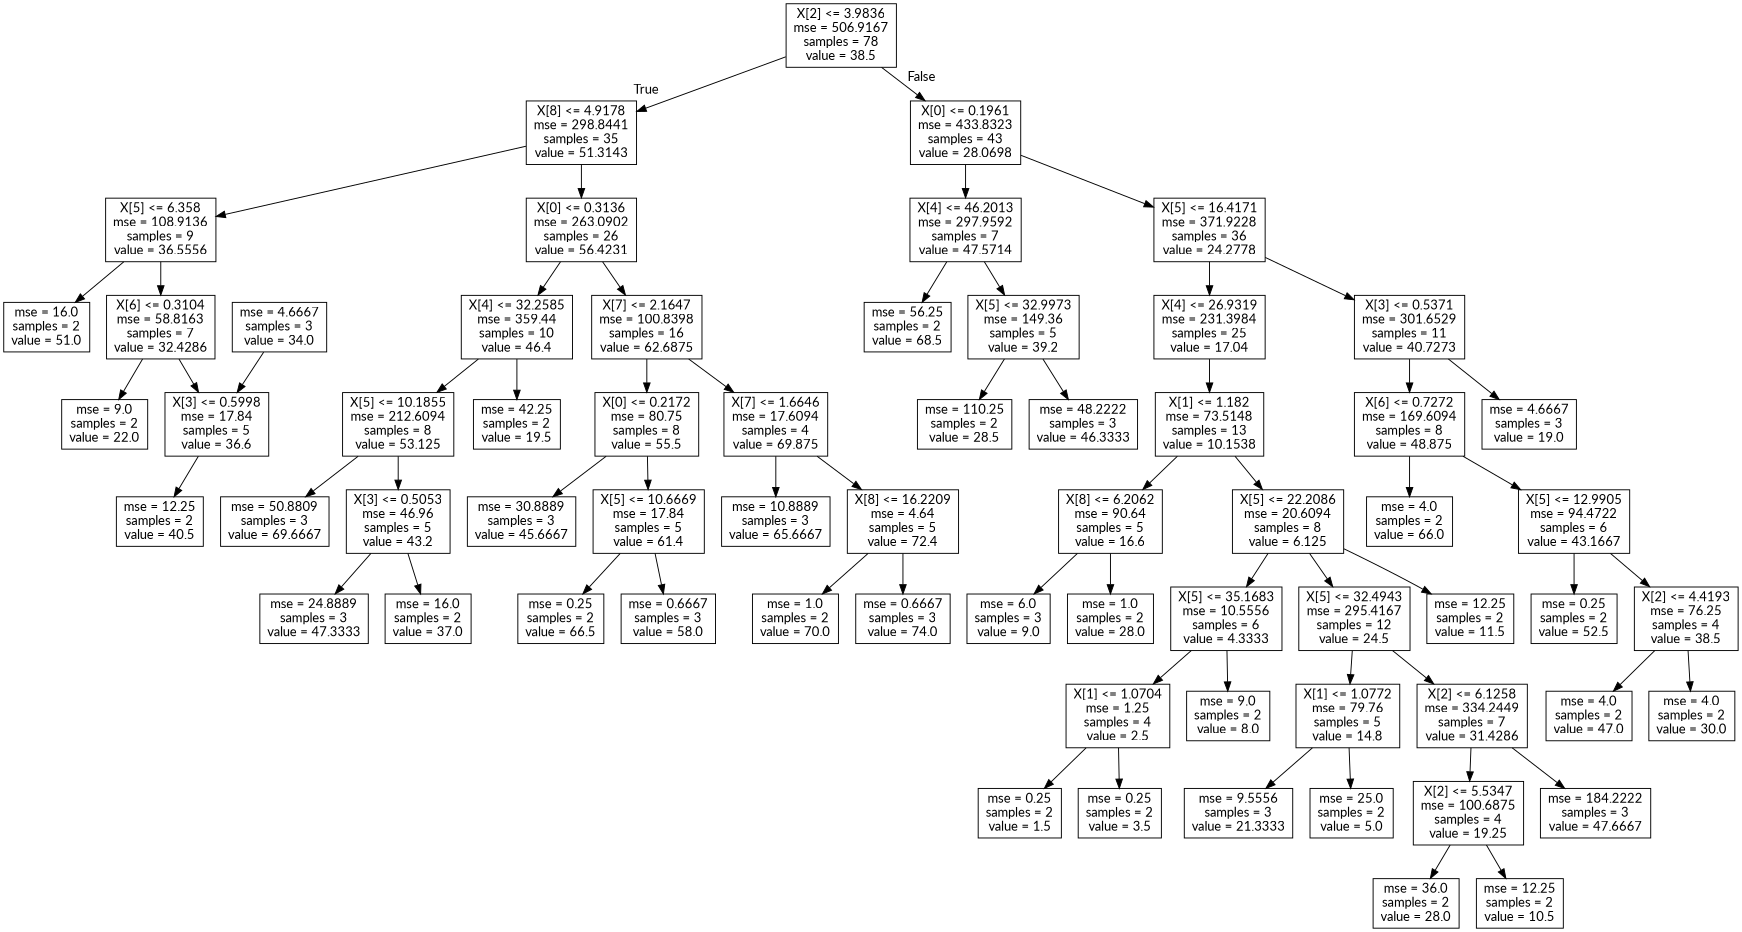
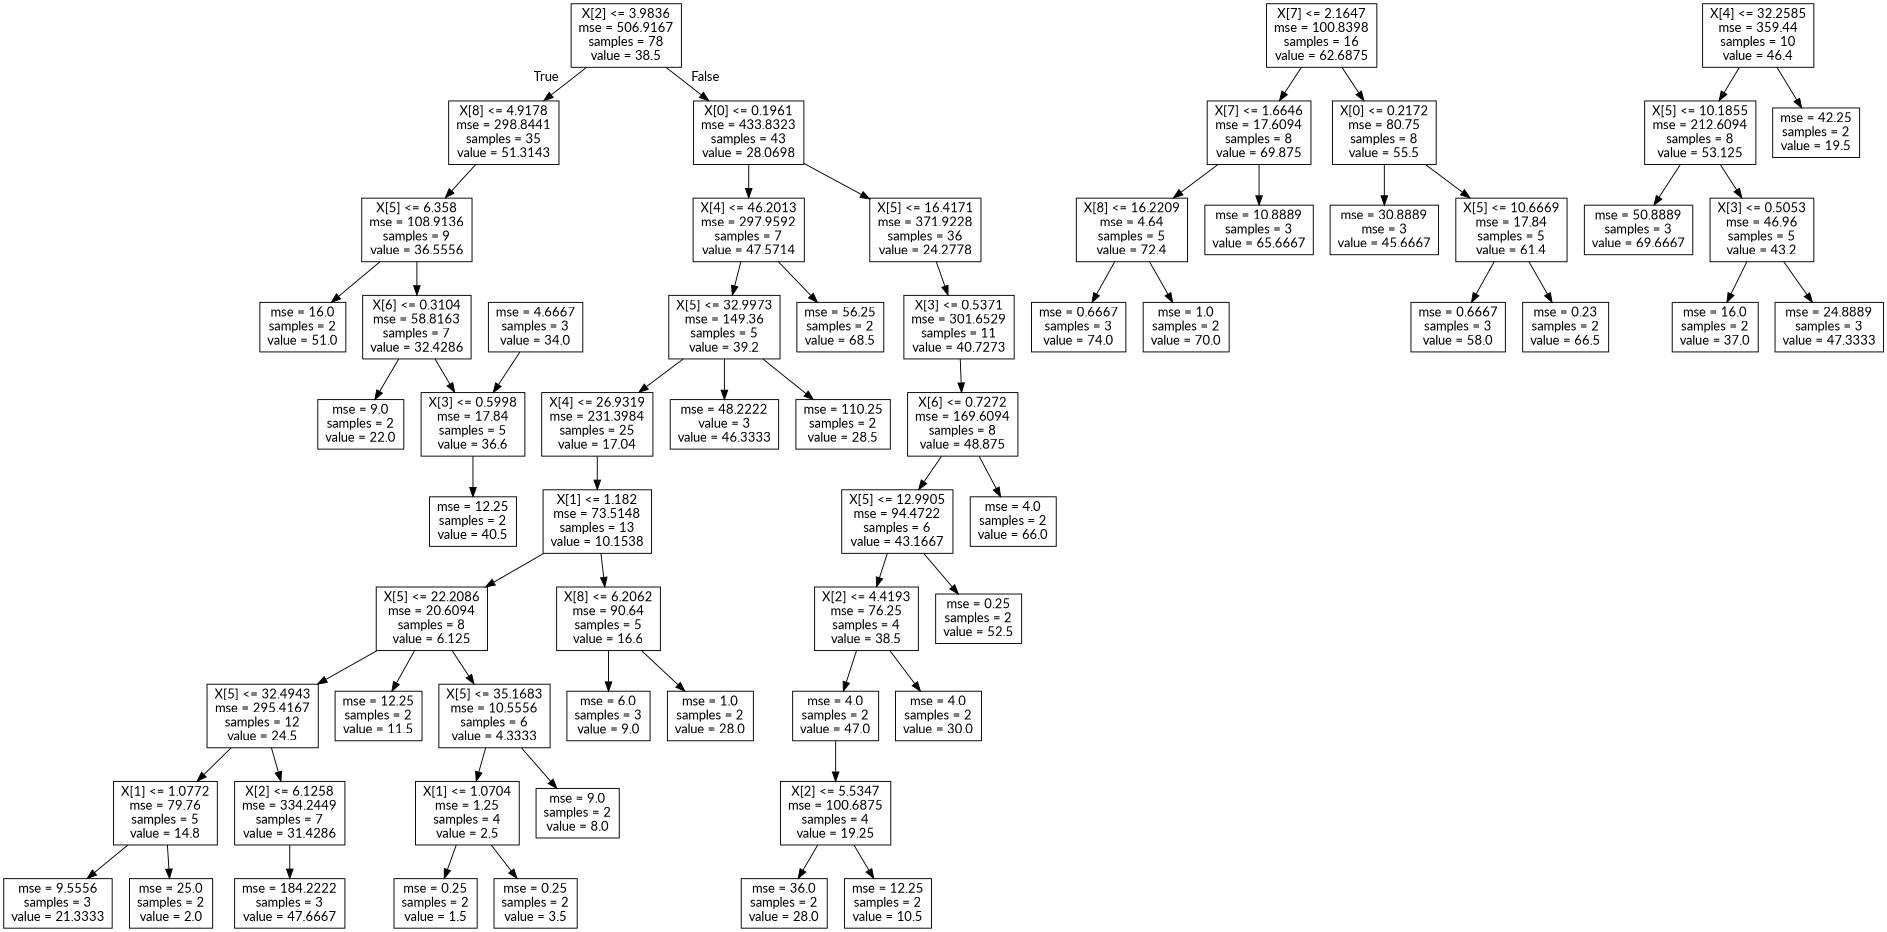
  digraph {
    fontname=Lato
    node [fontname=Lato shape=box]
    edge [fontname=Lato]
    n1 [label="X[2] <= 3.9836\nmse = 506.9167\nsamples = 78\nvalue = 38.5"]
    n2 [label="X[8] <= 4.9178\nmse = 298.8441\nsamples = 35\nvalue = 51.3143"]
    n3 [label="X[0] <= 0.1961\nmse = 433.8323\nsamples = 43\nvalue = 28.0698"]
    n4 [label="X[5] <= 6.358\nmse = 108.9136\nsamples = 9\nvalue = 36.5556"]
-   n5 [label="X[0] <= 0.3136\nmse = 263.0902\nsamples = 26\nvalue = 56.4231"]
    n6 [label="X[4] <= 46.2013\nmse = 297.9592\nsamples = 7\nvalue = 47.5714"]
    n7 [label="X[5] <= 16.4171\nmse = 371.9228\nsamples = 36\nvalue = 24.2778"]
    n8 [label="mse = 16.0\nsamples = 2\nvalue = 51.0"]
    n9 [label="X[6] <= 0.3104\nmse = 58.8163\nsamples = 7\nvalue = 32.4286"]
    n10 [label="X[7] <= 2.1647\nmse = 100.8398\nsamples = 16\nvalue = 62.6875"]
    n11 [label="X[4] <= 32.2585\nmse = 359.44\nsamples = 10\nvalue = 46.4"]
    n12 [label="mse = 9.0\nsamples = 2\nvalue = 22.0"]
    n13 [label="X[3] <= 0.5998\nmse = 17.84\nsamples = 5\nvalue = 36.6"]
    n14 [label="mse = 12.25\nsamples = 2\nvalue = 40.5"]
    n15 [label="mse = 4.6667\nsamples = 3\nvalue = 34.0"]
-   n16 [label="X[7] <= 1.6646\nmse = 17.6094\nsamples = 4\nvalue = 69.875"]
+   n16 [label="X[7] <= 1.6646\nmse = 17.6094\nsamples = 8\nvalue = 69.875"]
    n17 [label="X[0] <= 0.2172\nmse = 80.75\nsamples = 8\nvalue = 55.5"]
    n18 [label="X[5] <= 10.1855\nmse = 212.6094\nsamples = 8\nvalue = 53.125"]
    n19 [label="mse = 42.25\nsamples = 2\nvalue = 19.5"]
    n20 [label="X[8] <= 16.2209\nmse = 4.64\nsamples = 5\nvalue = 72.4"]
    n21 [label="mse = 10.8889\nsamples = 3\nvalue = 65.6667"]
-   n22 [label="mse = 30.8889\nsamples = 3\nvalue = 45.6667"]
+   n22 [label="mse = 30.8889\nmse = 3\nvalue = 45.6667"]
    n23 [label="X[5] <= 10.6669\nmse = 17.84\nsamples = 5\nvalue = 61.4"]
    n24 [label="mse = 0.6667\nsamples = 3\nvalue = 74.0"]
    n25 [label="mse = 1.0\nsamples = 2\nvalue = 70.0"]
    n26 [label="mse = 0.6667\nsamples = 3\nvalue = 58.0"]
-   n27 [label="mse = 0.25\nsamples = 2\nvalue = 66.5"]
-   n28 [label="mse = 50.8809\nsamples = 3\nvalue = 69.6667"]
+   n27 [label="mse = 0.23\nsamples = 2\nvalue = 66.5"]
+   n28 [label="mse = 50.8889\nsamples = 3\nvalue = 69.6667"]
    n29 [label="X[3] <= 0.5053\nmse = 46.96\nsamples = 5\nvalue = 43.2"]
    n30 [label="mse = 16.0\nsamples = 2\nvalue = 37.0"]
    n31 [label="mse = 24.8889\nsamples = 3\nvalue = 47.3333"]
    n32 [label="X[5] <= 32.9973\nmse = 149.36\nsamples = 5\nvalue = 39.2"]
    n33 [label="mse = 56.25\nsamples = 2\nvalue = 68.5"]
    n34 [label="X[3] <= 0.5371\nmse = 301.6529\nsamples = 11\nvalue = 40.7273"]
    n35 [label="X[4] <= 26.9319\nmse = 231.3984\nsamples = 25\nvalue = 17.04"]
-   n36 [label="mse = 48.2222\nsamples = 3\nvalue = 46.3333"]
+   n36 [label="mse = 48.2222\nvalue = 3\nvalue = 46.3333"]
    n37 [label="mse = 110.25\nsamples = 2\nvalue = 28.5"]
-   n38 [label="mse = 4.6667\nsamples = 3\nvalue = 19.0"]
    n39 [label="X[6] <= 0.7272\nmse = 169.6094\nsamples = 8\nvalue = 48.875"]
    n40 [label="X[1] <= 1.182\nmse = 73.5148\nsamples = 13\nvalue = 10.1538"]
    n41 [label="X[5] <= 12.9905\nmse = 94.4722\nsamples = 6\nvalue = 43.1667"]
    n42 [label="mse = 4.0\nsamples = 2\nvalue = 66.0"]
    n43 [label="X[2] <= 4.4193\nmse = 76.25\nsamples = 4\nvalue = 38.5"]
    n44 [label="mse = 0.25\nsamples = 2\nvalue = 52.5"]
    n45 [label="mse = 4.0\nsamples = 2\nvalue = 47.0"]
    n46 [label="mse = 4.0\nsamples = 2\nvalue = 30.0"]
    n47 [label="X[5] <= 22.2086\nmse = 20.6094\nsamples = 8\nvalue = 6.125"]
    n48 [label="X[8] <= 6.2062\nmse = 90.64\nsamples = 5\nvalue = 16.6"]
    n49 [label="X[5] <= 32.4943\nmse = 295.4167\nsamples = 12\nvalue = 24.5"]
    n50 [label="X[1] <= 1.0772\nmse = 79.76\nsamples = 5\nvalue = 14.8"]
    n51 [label="X[2] <= 6.1258\nmse = 334.2449\nsamples = 7\nvalue = 31.4286"]
    n52 [label="mse = 12.25\nsamples = 2\nvalue = 11.5"]
    n53 [label="X[5] <= 35.1683\nmse = 10.5556\nsamples = 6\nvalue = 4.3333"]
    n54 [label="mse = 6.0\nsamples = 3\nvalue = 9.0"]
    n55 [label="mse = 1.0\nsamples = 2\nvalue = 28.0"]
    n56 [label="X[1] <= 1.0704\nmse = 1.25\nsamples = 4\nvalue = 2.5"]
    n57 [label="mse = 9.0\nsamples = 2\nvalue = 8.0"]
    n58 [label="mse = 0.25\nsamples = 2\nvalue = 1.5"]
    n59 [label="mse = 0.25\nsamples = 2\nvalue = 3.5"]
    n60 [label="mse = 9.5556\nsamples = 3\nvalue = 21.3333"]
-   n61 [label="mse = 25.0\nsamples = 2\nvalue = 5.0"]
+   n61 [label="mse = 25.0\nsamples = 2\nvalue = 2.0"]
    n62 [label="X[2] <= 5.5347\nmse = 100.6875\nsamples = 4\nvalue = 19.25"]
    n63 [label="mse = 184.2222\nsamples = 3\nvalue = 47.6667"]
    n64 [label="mse = 36.0\nsamples = 2\nvalue = 28.0"]
    n65 [label="mse = 12.25\nsamples = 2\nvalue = 10.5"]
    n1 -> n2 [headlabel=True labelangle=45 labeldistance=2.5]
    n1 -> n3 [headlabel=False labelangle=-45 labeldistance=2.5]
    n2 -> n4
-   n2 -> n5
    n3 -> n6
    n3 -> n7
    n4 -> n8
    n4 -> n9
-   n5 -> n10
-   n5 -> n11
    n6 -> n32
    n6 -> n33
    n7 -> n34
-   n7 -> n35
+   n32 -> n35
    n9 -> n12
    n9 -> n13
    n10 -> n16
    n10 -> n17
    n11 -> n18
    n11 -> n19
    n13 -> n14
    n15 -> n13
    n16 -> n20
    n16 -> n21
    n17 -> n22
    n17 -> n23
    n18 -> n28
    n18 -> n29
    n20 -> n24
    n20 -> n25
    n23 -> n26
    n23 -> n27
    n29 -> n30
    n29 -> n31
    n32 -> n36
    n32 -> n37
-   n34 -> n38
    n34 -> n39
    n35 -> n40
    n39 -> n41
    n39 -> n42
    n40 -> n47
    n40 -> n48
    n41 -> n43
    n41 -> n44
    n43 -> n45
    n43 -> n46
    n47 -> n49
    n47 -> n52
    n47 -> n53
    n48 -> n54
    n48 -> n55
    n49 -> n50
    n49 -> n51
    n50 -> n60
    n50 -> n61
-   n51 -> n62
+   n45 -> n62
    n51 -> n63
    n53 -> n56
    n53 -> n57
    n56 -> n58
    n56 -> n59
    n62 -> n64
    n62 -> n65
  }
